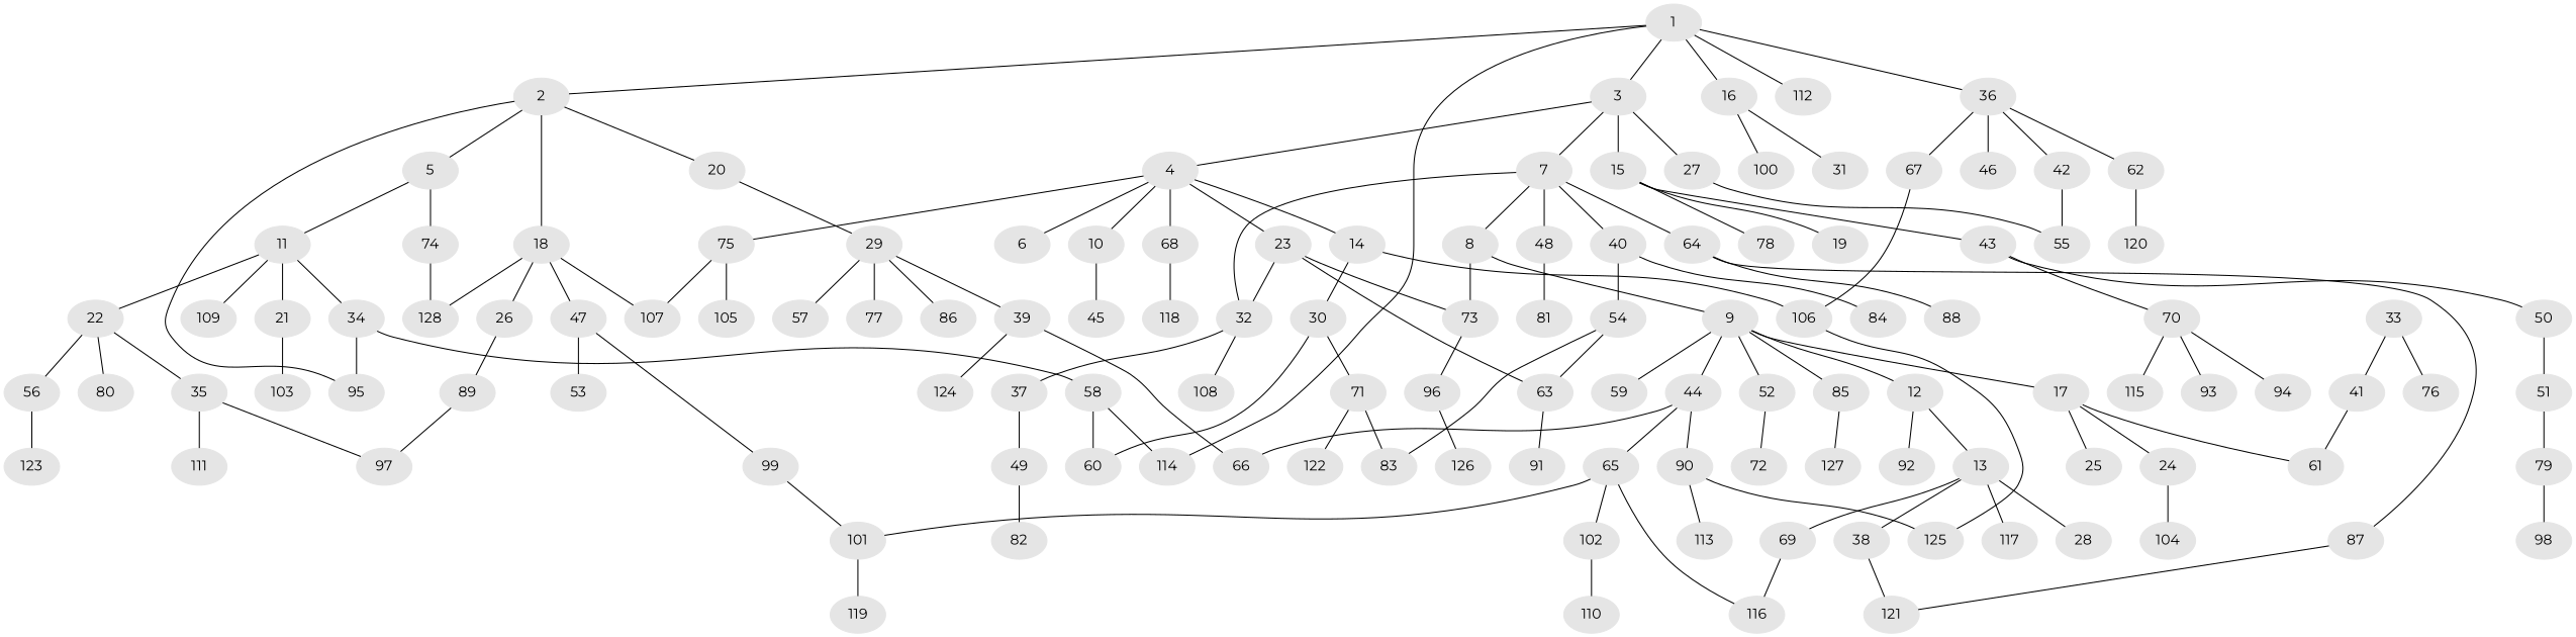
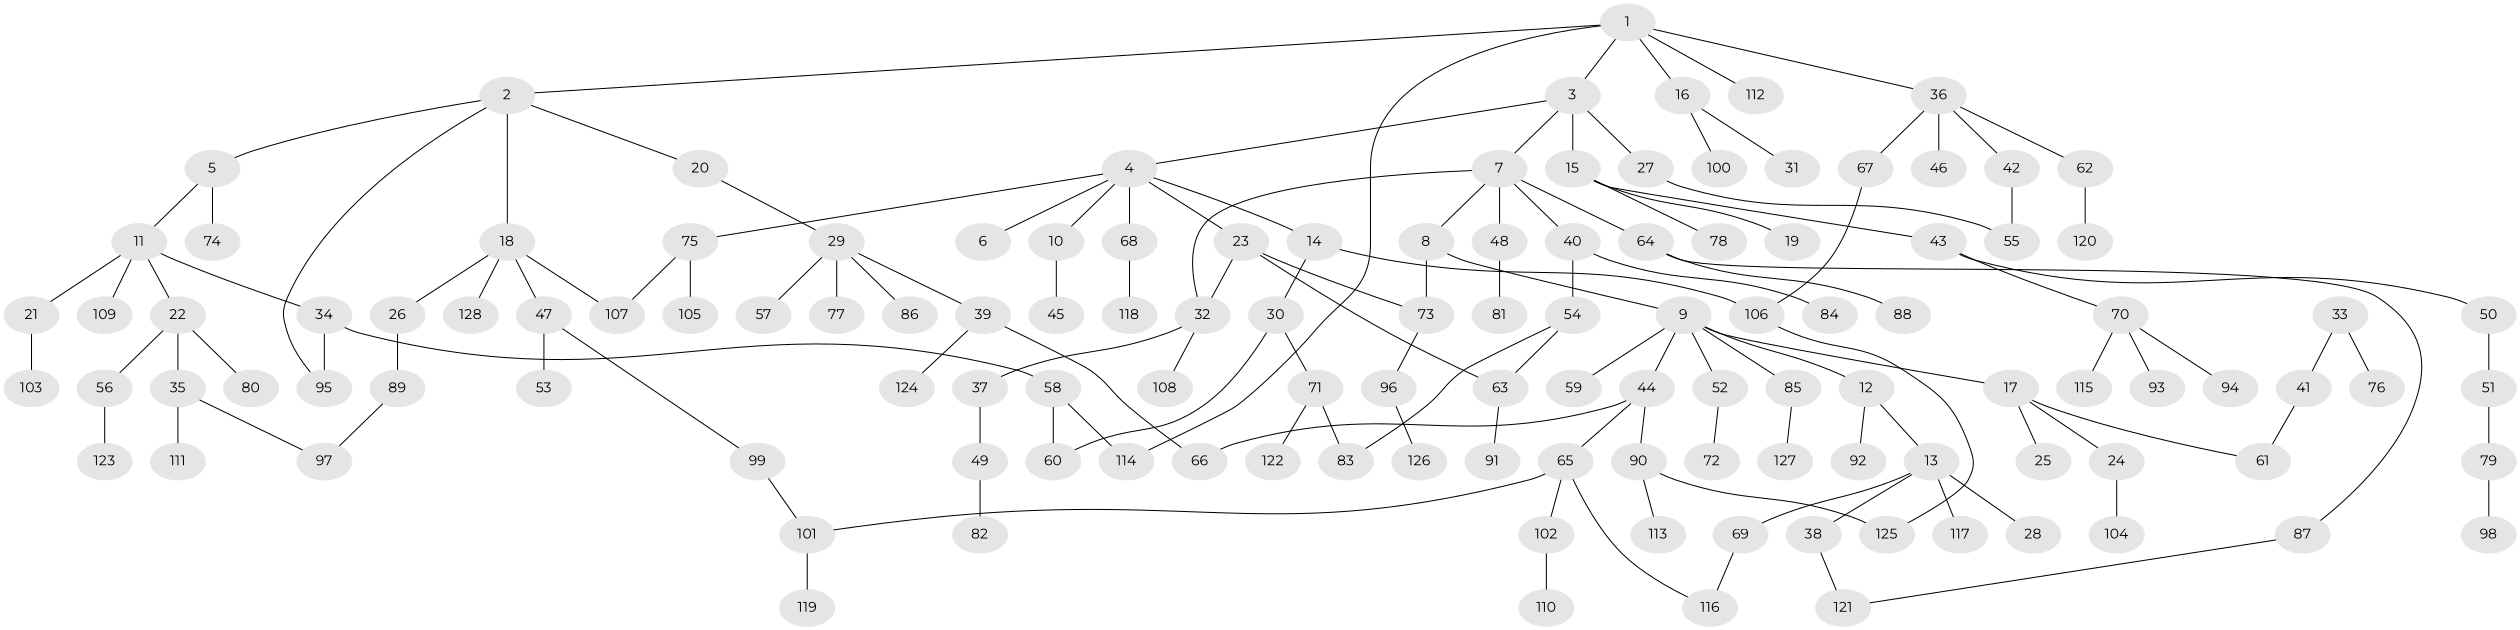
  graph {
    fontname=Montserrat
    node [color=gray90 fontname=Montserrat style=filled]
    edge [fontname=Montserrat]
    1
    2
    3
    16
    36
    112
    114
    5
    18
    20
    95
    4
    7
    15
    27
    31
    100
    42
    46
    62
    67
    11
    74
    26
    47
    107
    128
    29
    6
    10
    14
    23
    68
    75
    8
    32
    40
    48
    64
    19
    43
    78
    55
    45
    30
    106
    73
    63
    118
    105
    21
    22
    34
    109
    9
    37
    108
    54
    84
    81
    87
    88
    12
    17
    44
    52
    59
    85
    96
    13
    92
    24
    25
    61
    33
    41
    76
    66
    65
    90
    72
    127
    103
    35
    56
    80
    58
    28
    38
    69
    117
    121
    116
    60
    71
    125
    50
    70
    104
    89
    53
    99
    39
    57
    77
    86
    97
    111
    123
    91
    124
    83
    122
    49
    120
    82
    51
    93
    94
    115
    101
    102
    113
    79
    98
    119
    110
    126
    1 -- 2
    1 -- 3
    1 -- 16
    1 -- 36
    1 -- 112
    1 -- 114
    2 -- 5
    2 -- 18
    2 -- 20
    2 -- 95
    3 -- 4
    3 -- 7
    3 -- 15
    3 -- 27
    16 -- 31
    16 -- 100
    36 -- 42
    36 -- 46
    36 -- 62
    36 -- 67
    5 -- 11
    5 -- 74
    18 -- 26
    18 -- 47
    18 -- 107
    18 -- 128
    20 -- 29
    4 -- 6
    4 -- 10
    4 -- 14
    4 -- 23
    4 -- 68
    4 -- 75
    7 -- 8
    7 -- 32
    7 -- 40
    7 -- 48
    7 -- 64
    15 -- 19
    15 -- 43
    15 -- 78
    27 -- 55
    42 -- 55
    62 -- 120
    67 -- 106
    11 -- 21
    11 -- 22
    11 -- 34
    11 -- 109
-   74 -- 128
    26 -- 89
    47 -- 53
    47 -- 99
    29 -- 39
    29 -- 57
    29 -- 77
    29 -- 86
    10 -- 45
    14 -- 30
    14 -- 106
    23 -- 32
    23 -- 73
    23 -- 63
    68 -- 118
    75 -- 107
    75 -- 105
    8 -- 73
    8 -- 9
    32 -- 37
    32 -- 108
    40 -- 54
    40 -- 84
    48 -- 81
    64 -- 87
    64 -- 88
    43 -- 50
    43 -- 70
    30 -- 60
    30 -- 71
    106 -- 125
    73 -- 96
    63 -- 91
    21 -- 103
    22 -- 35
    22 -- 56
    22 -- 80
    34 -- 95
    34 -- 58
    9 -- 12
    9 -- 17
    9 -- 44
    9 -- 52
    9 -- 59
    9 -- 85
    37 -- 49
    54 -- 63
    54 -- 83
    87 -- 121
    12 -- 13
    12 -- 92
    17 -- 24
    17 -- 25
    17 -- 61
    44 -- 66
    44 -- 65
    44 -- 90
    52 -- 72
    85 -- 127
    96 -- 126
    13 -- 28
    13 -- 38
    13 -- 69
    13 -- 117
    24 -- 104
    33 -- 41
    33 -- 76
    41 -- 61
    65 -- 116
    65 -- 101
    65 -- 102
    90 -- 125
    90 -- 113
    35 -- 97
    35 -- 111
    56 -- 123
    58 -- 114
    58 -- 60
    38 -- 121
    69 -- 116
    71 -- 83
    71 -- 122
    50 -- 51
    70 -- 93
    70 -- 94
    70 -- 115
    89 -- 97
    99 -- 101
    39 -- 66
    39 -- 124
    49 -- 82
    51 -- 79
    101 -- 119
    102 -- 110
    79 -- 98
  }
